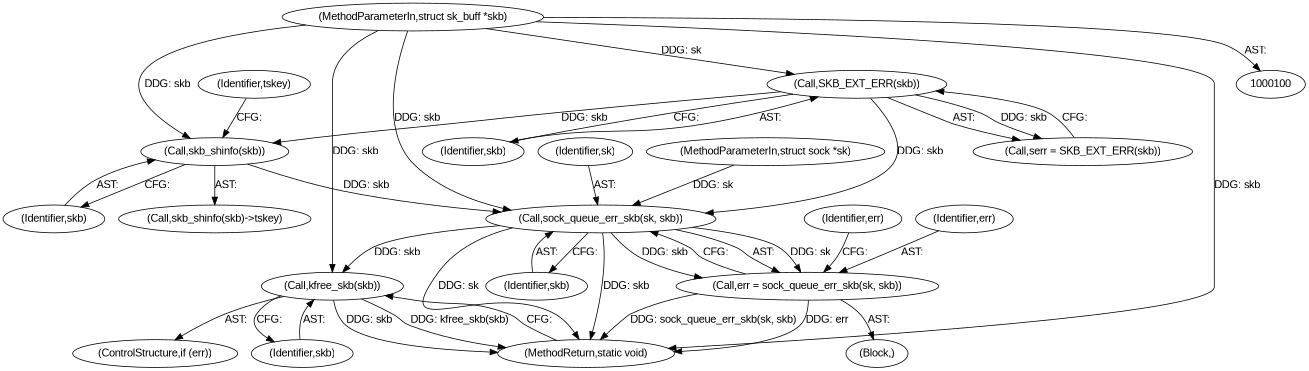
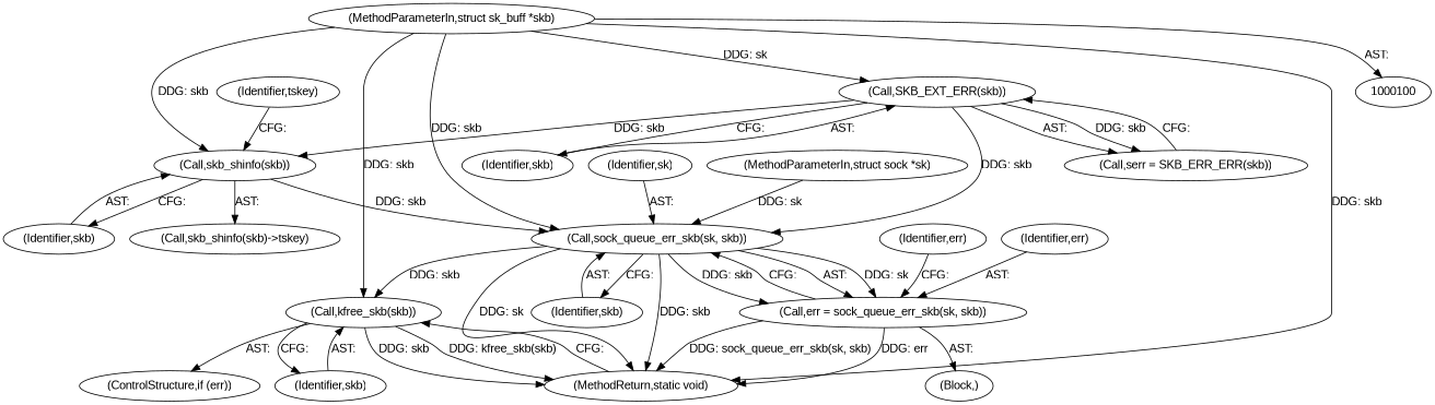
  digraph {
    fontname="Liberation Sans"
    node [fontname="Liberation Sans"]
    edge [fontname="Liberation Sans"]
    n1 [label="(Call,skb_shinfo(skb))"]
    n2 [label="(Call,sock_queue_err_skb(sk, skb))"]
    n3 [label="(Call,skb_shinfo(skb)->tskey)"]
    n4 [label="(Identifier,skb)"]
    n5 [label="(Call,kfree_skb(skb))"]
    n6 [label="(MethodReturn,static void)"]
    n7 [label="(Call,err = sock_queue_err_skb(sk, skb))"]
    n8 [label="(Identifier,skb)"]
    n9 [label="(Call,SKB_EXT_ERR(skb))"]
    n10 [label="(Identifier,skb)"]
-   n11 [label="(Call,serr = SKB_EXT_ERR(skb))"]
+   n11 [label="(Call,serr = SKB_ERR_ERR(skb))"]
    n12 [label="(MethodParameterIn,struct sk_buff *skb)"]
    1000100
    n14 [label="(ControlStructure,if (err))"]
    n15 [label="(Identifier,skb)"]
    n16 [label="(Block,)"]
    n17 [label="(Identifier,err)"]
    n18 [label="(Identifier,err)"]
    n19 [label="(Identifier,sk)"]
    n20 [label="(MethodParameterIn,struct sock *sk)"]
    n21 [label="(Identifier,tskey)"]
    n1 -> n2 [label="DDG: skb"]
    n1 -> n3 [label="AST: "]
    n1 -> n4 [label="CFG: "]
    n2 -> n5 [label="DDG: skb"]
    n2 -> n6 [label="DDG: sk"]
    n2 -> n6 [label="DDG: skb"]
    n2 -> n7 [label="AST: "]
    n2 -> n7 [label="DDG: sk"]
    n2 -> n7 [label="DDG: skb"]
    n2 -> n8 [label="CFG: "]
    n4 -> n1 [label="AST: "]
    n5 -> n6 [label="DDG: skb"]
    n5 -> n6 [label="DDG: kfree_skb(skb)"]
    n5 -> n14 [label="AST: "]
    n5 -> n15 [label="CFG: "]
    n6 -> n5 [label="CFG: "]
    n7 -> n2 [label="CFG: "]
    n7 -> n6 [label="DDG: err"]
    n7 -> n6 [label="DDG: sock_queue_err_skb(sk, skb)"]
    n7 -> n16 [label="AST: "]
    n8 -> n2 [label="AST: "]
    n9 -> n1 [label="DDG: skb"]
    n9 -> n2 [label="DDG: skb"]
    n9 -> n10 [label="CFG: "]
    n9 -> n11 [label="AST: "]
    n9 -> n11 [label="DDG: skb"]
    n10 -> n9 [label="AST: "]
    n11 -> n9 [label="CFG: "]
    n12 -> n1 [label="DDG: skb"]
    n12 -> n2 [label="DDG: skb"]
    n12 -> n5 [label="DDG: skb"]
    n12 -> n6 [label="DDG: skb"]
    n12 -> n9 [label="DDG: sk"]
    n12 -> 1000100 [label="AST: "]
    n15 -> n5 [label="AST: "]
    n17 -> n7 [label="AST: "]
    n18 -> n7 [label="CFG: "]
    n19 -> n2 [label="AST: "]
    n20 -> n2 [label="DDG: sk"]
    n21 -> n1 [label="CFG: "]
  }
